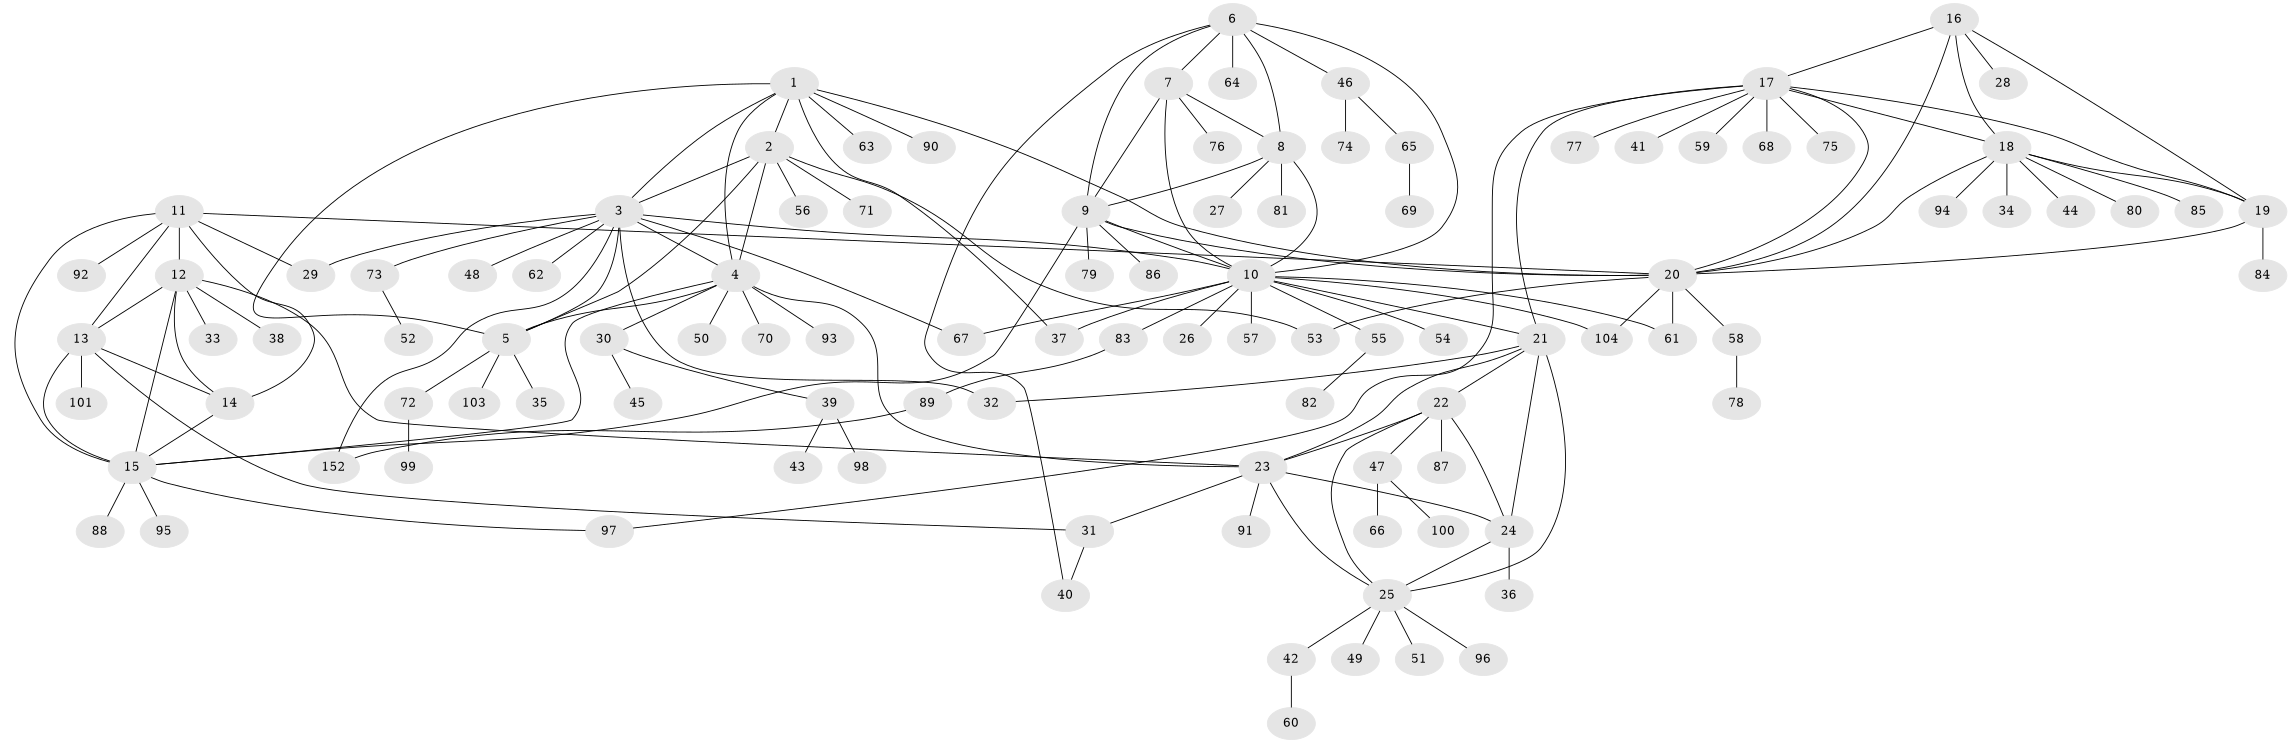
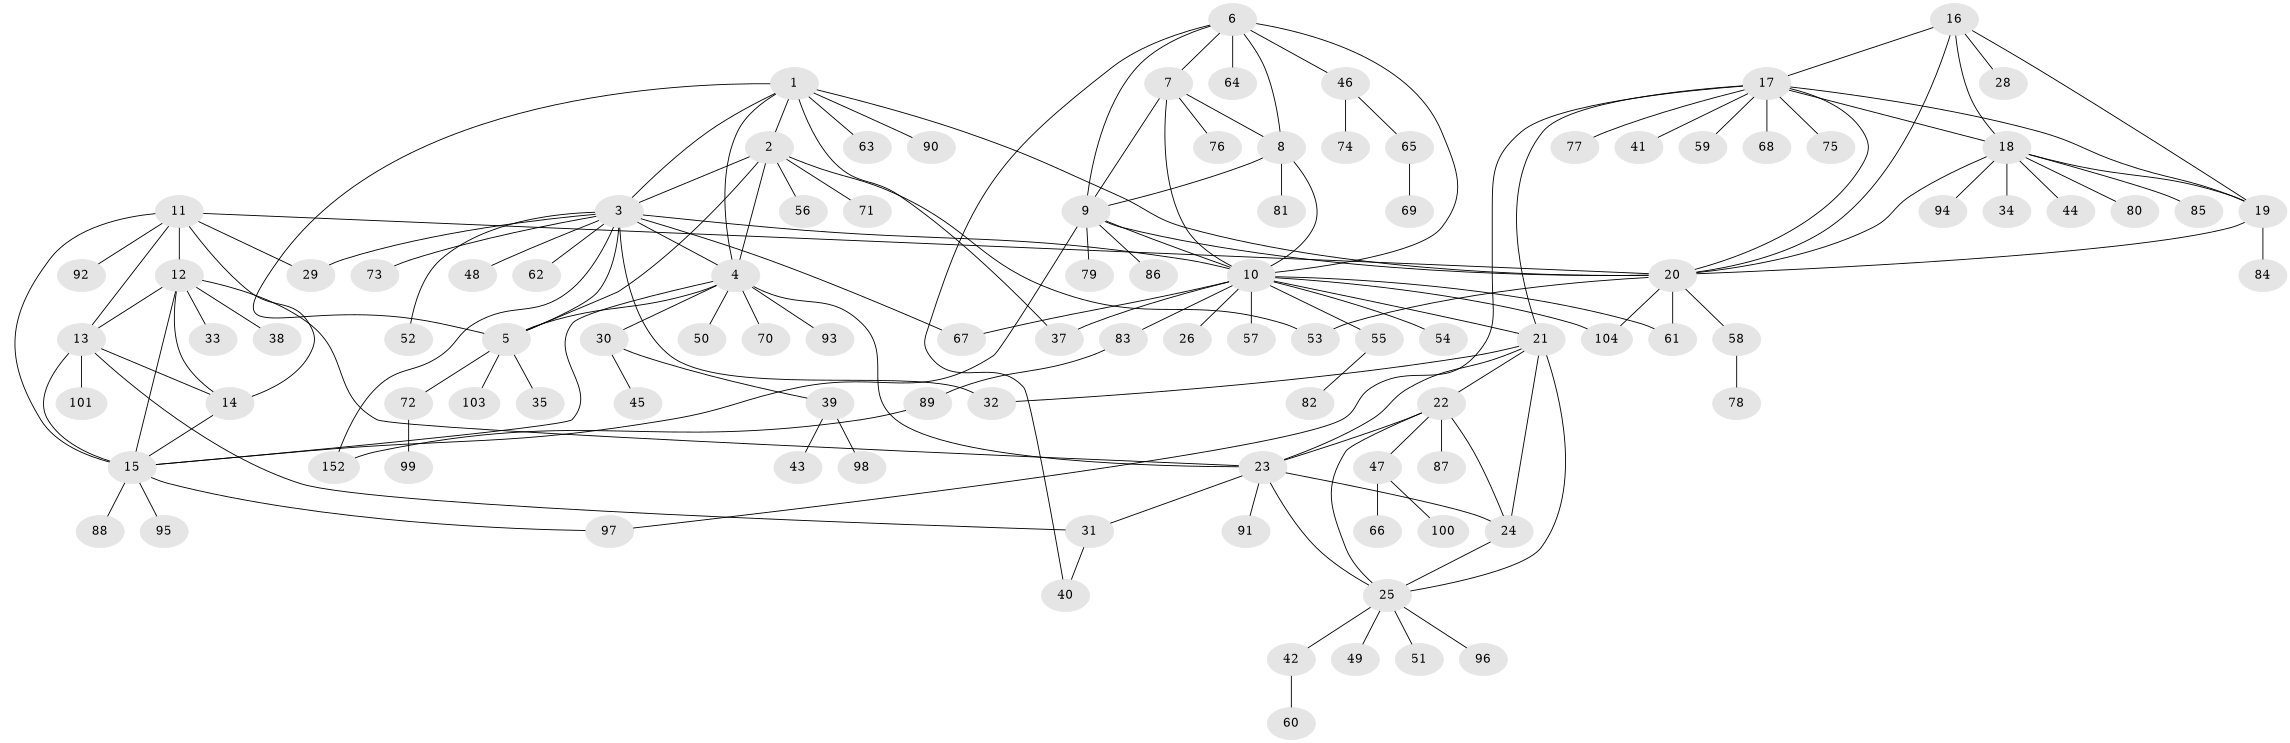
  graph {
    node [color=gray90 style=filled]
    1
    2
    3
    4
    5
    20
    37
    63
    90
    53
    56
    71
    10
    29
    32
    48
    52
    62
    67
    73
    n21 [label=152]
    15
    23
    30
    50
    70
    93
    35
    72
    103
    61
    104
    58
    21
    26
    54
    55
    57
    83
    88
    95
    97
    31
    24
    25
    91
    39
    45
    99
    6
    7
    8
    9
    40
    46
    64
    76
-   27
    81
    79
    86
    65
    74
    22
    82
    89
    11
    12
    13
    14
    92
    33
    38
    101
    16
    17
    18
    19
    28
    41
    59
    68
    75
    77
    34
    44
    80
    85
    94
    84
    78
    47
    87
-   36
    42
    49
    51
    96
    66
    100
    60
    43
    98
    69
    1 -- 2
    1 -- 3
    1 -- 4
    1 -- 5
    1 -- 20
    1 -- 37
    1 -- 63
    1 -- 90
    2 -- 3
    2 -- 4
    2 -- 5
    2 -- 53
    2 -- 56
    2 -- 71
    3 -- 4
    3 -- 5
    3 -- 10
    3 -- 29
    3 -- 32
    3 -- 48
-   73 -- 52
+   3 -- 52
    3 -- 62
    3 -- 67
    3 -- 73
    3 -- n21
    4 -- 5
    4 -- 15
    4 -- 23
    4 -- 30
    4 -- 50
    4 -- 70
    4 -- 93
    5 -- 35
    5 -- 72
    5 -- 103
    20 -- 53
    20 -- 61
    20 -- 104
    20 -- 58
    10 -- 37
    10 -- 67
    10 -- 61
    10 -- 104
    10 -- 21
    10 -- 26
    10 -- 54
    10 -- 55
    10 -- 57
    10 -- 83
    15 -- 88
    15 -- 95
    15 -- 97
    23 -- 31
    23 -- 24
    23 -- 25
    23 -- 91
    30 -- 39
    30 -- 45
    72 -- 99
    58 -- 78
    21 -- 32
    21 -- 23
    21 -- 24
    21 -- 25
    21 -- 22
    55 -- 82
    83 -- 89
    31 -- 40
    24 -- 25
-   24 -- 36
    25 -- 42
    25 -- 49
    25 -- 51
    25 -- 96
    39 -- 43
    39 -- 98
    6 -- 10
    6 -- 7
    6 -- 8
    6 -- 9
    6 -- 40
    6 -- 46
    6 -- 64
    7 -- 10
    7 -- 8
    7 -- 9
    7 -- 76
    8 -- 10
    8 -- 9
-   8 -- 27
    8 -- 81
    9 -- 20
    9 -- 10
    9 -- 15
    9 -- 79
    9 -- 86
    46 -- 65
    46 -- 74
    65 -- 69
    22 -- 23
    22 -- 24
    22 -- 25
    22 -- 47
    22 -- 87
    89 -- n21
    11 -- 20
    11 -- 29
    11 -- 15
    11 -- 12
    11 -- 13
    11 -- 14
    11 -- 92
    12 -- 15
    12 -- 23
    12 -- 13
    12 -- 14
    12 -- 33
    12 -- 38
    13 -- 15
    13 -- 31
    13 -- 14
    13 -- 101
    14 -- 15
    16 -- 20
    16 -- 17
    16 -- 18
    16 -- 19
    16 -- 28
    17 -- 20
    17 -- 21
    17 -- 97
    17 -- 18
    17 -- 19
    17 -- 41
    17 -- 59
    17 -- 68
    17 -- 75
    17 -- 77
    18 -- 20
    18 -- 19
    18 -- 34
    18 -- 44
    18 -- 80
    18 -- 85
    18 -- 94
    19 -- 20
    19 -- 84
    47 -- 66
    47 -- 100
    42 -- 60
  }
